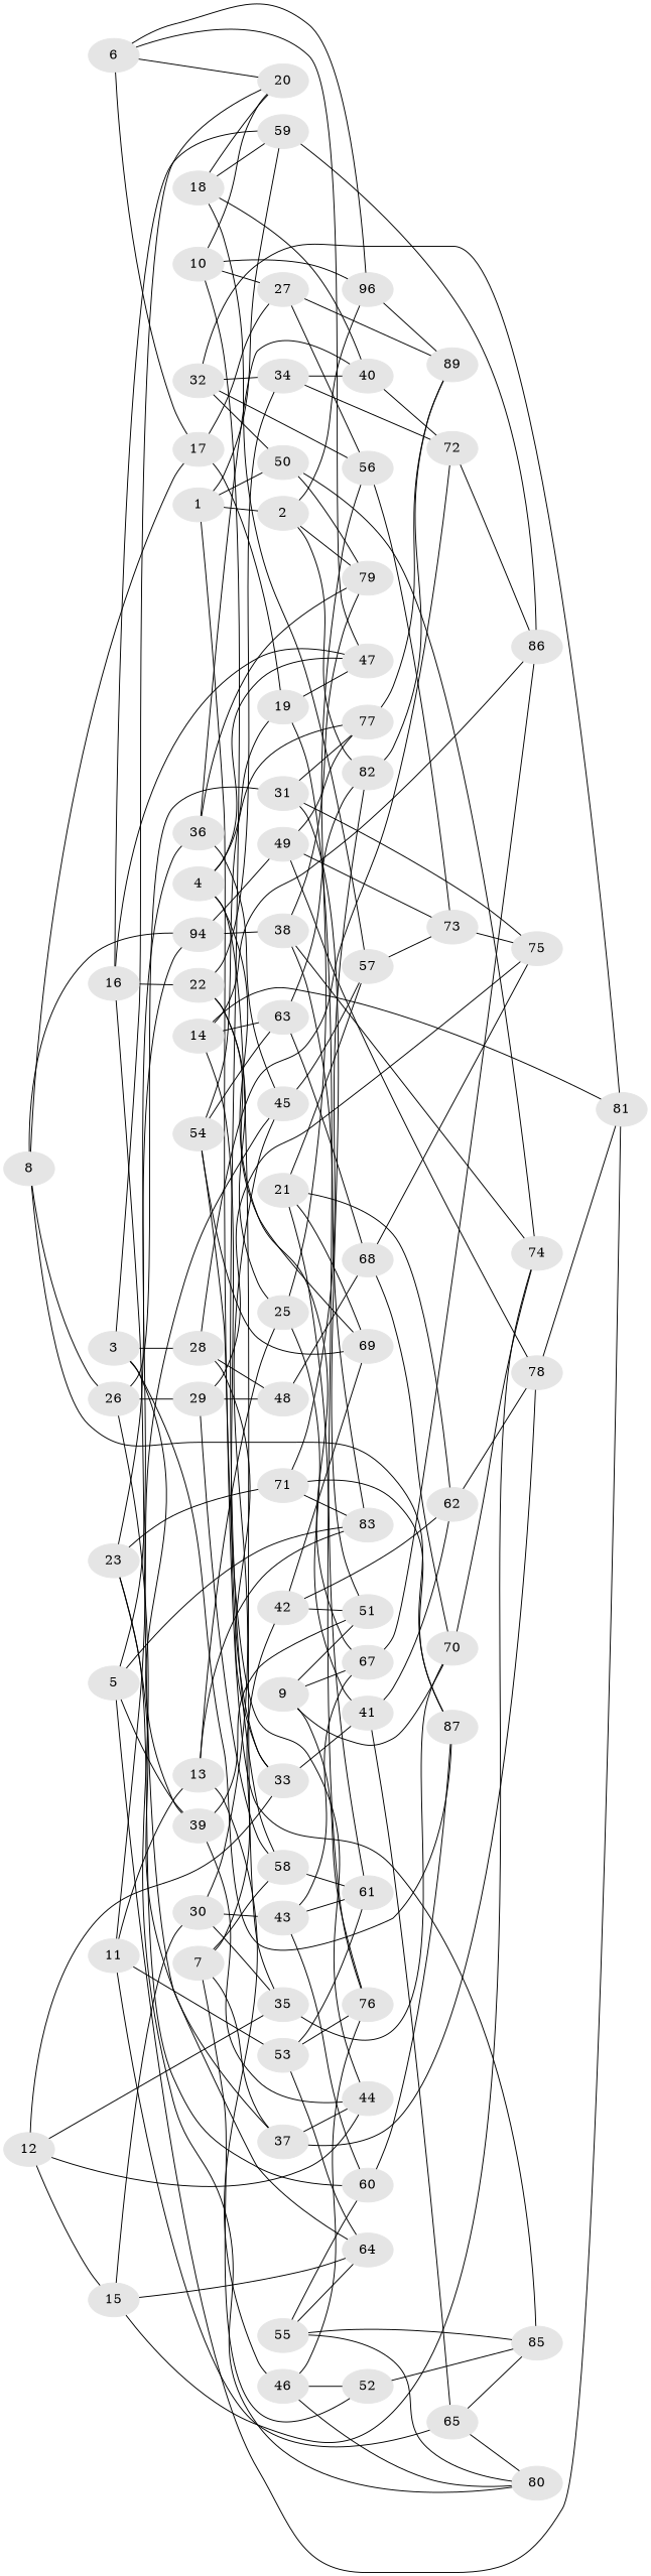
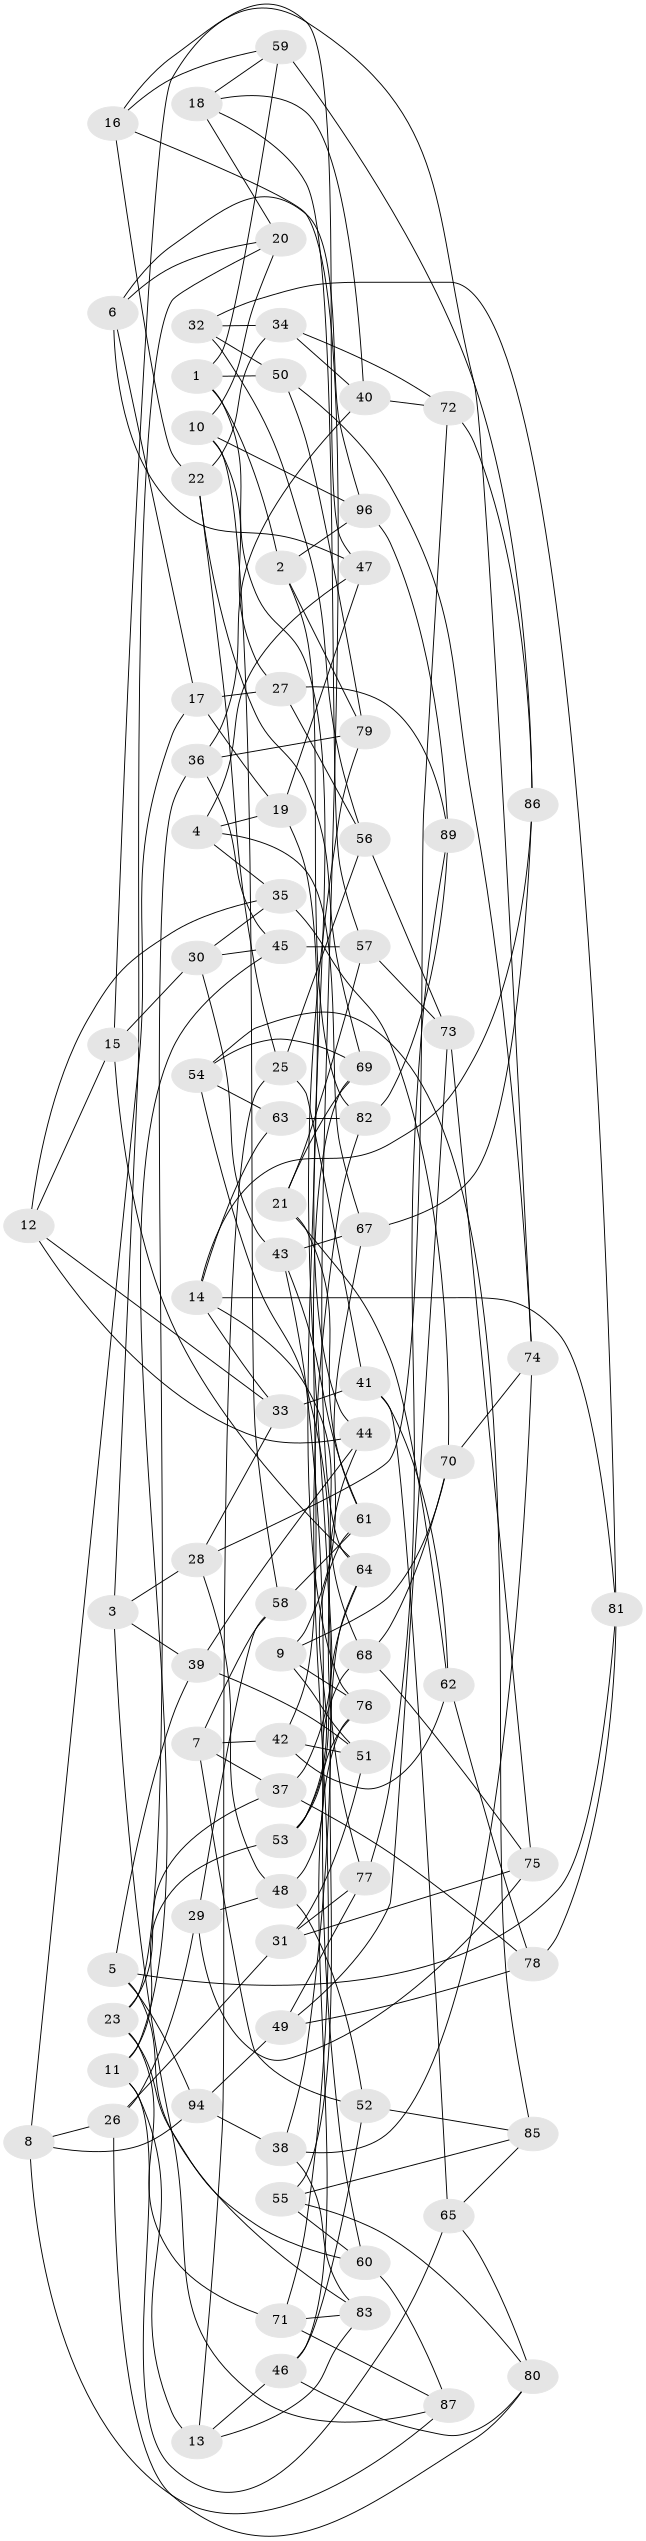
  graph {
    rankdir=LR
    node [color=gray90 style=filled]
    1
    2
    44
    50
    59
    n6 [label=96]
    79
    82
    74
    86
    n11 [label=89]
    3
    20
    28
    39
    87
    33
    48
    72
    51
    4
    19
    35
    47
    67
    76
    70
    5
    n29 [label=94]
    81
    83
    38
    49
    6
    17
    27
    7
    37
    42
    52
    58
    78
    62
    69
    85
    61
    8
    26
    29
    31
    80
    9
    10
    56
    11
    13
    45
    53
    65
    25
    46
    57
    64
    12
    15
    30
    41
    14
    63
    68
    43
    16
    22
    34
    18
    40
    73
    21
    23
    36
    60
    71
    77
    75
    32
    54
    55
    1 -- 2
    1 -- 44
    1 -- 50
    1 -- 59
    2 -- n6
    2 -- 79
    2 -- 82
    50 -- 79
    50 -- 74
    59 -- 86
    n6 -- n11
    82 -- n11
    3 -- 20
    3 -- 28
    3 -- 39
    3 -- 87
    28 -- 33
    28 -- 48
    28 -- 72
    39 -- 44
    39 -- 51
    33 -- 41
+   48 -- 52
    48 -- 68
    72 -- 86
    4 -- 19
    4 -- 35
    4 -- 47
    4 -- 67
    19 -- 47
    19 -- 76
    35 -- 70
    67 -- 86
    70 -- 74
    5 -- 39
    5 -- n29
    5 -- 81
    5 -- 83
    n29 -- 38
    n29 -- 49
    38 -- 79
    38 -- 74
    38 -- 83
    49 -- 78
    49 -- 73
    49 -- 77
    6 -- n6
    6 -- 20
    6 -- 47
    6 -- 17
    17 -- 19
    17 -- 27
    27 -- n11
    27 -- 56
    7 -- 37
    7 -- 42
    7 -- 52
    7 -- 58
    37 -- 44
    37 -- 78
    42 -- 51
    42 -- 62
    42 -- 69
    52 -- 85
    58 -- 61
    78 -- 81
    62 -- 78
    8 -- 87
    8 -- n29
    8 -- 17
    8 -- 26
    26 -- 29
    26 -- 31
    26 -- 80
    29 -- 48
    29 -- 58
    29 -- 75
    31 -- 51
    31 -- 77
    31 -- 75
    9 -- 51
    9 -- 67
    9 -- 76
    9 -- 70
    10 -- n6
    10 -- 20
    10 -- 27
    10 -- 58
    56 -- 73
    11 -- 13
    11 -- 45
    11 -- 53
    11 -- 65
    13 -- 83
    13 -- 25
    13 -- 46
    45 -- 57
    53 -- 76
    53 -- 61
    53 -- 64
    65 -- 85
    65 -- 80
    25 -- 56
    25 -- 41
    46 -- 76
    46 -- 52
    46 -- 80
    57 -- 73
    12 -- 44
    12 -- 33
    12 -- 35
    12 -- 15
    15 -- 74
    15 -- 64
    15 -- 30
    30 -- 35
    30 -- 45
    30 -- 43
    41 -- 62
    41 -- 65
    14 -- 86
    14 -- 33
    14 -- 81
    14 -- 63
    63 -- 82
-   63 -- 68
+   14 -- 68
    68 -- 70
    68 -- 75
    43 -- 67
    43 -- 61
    43 -- 60
    16 -- 59
    16 -- 47
    16 -- 64
    16 -- 22
    22 -- 69
    22 -- 25
    22 -- 34
    34 -- 72
    34 -- 40
    18 -- 59
    18 -- 20
    18 -- 57
    18 -- 40
    40 -- 72
    73 -- 75
    21 -- 62
    21 -- 69
    21 -- 61
    21 -- 57
    23 -- 37
    23 -- 36
    23 -- 60
    23 -- 71
    36 -- 79
    36 -- 45
    36 -- 40
    60 -- 87
    71 -- 82
    71 -- 87
    71 -- 83
    77 -- n11
    32 -- 50
    32 -- 81
    32 -- 56
    32 -- 34
    54 -- 69
    54 -- 85
    54 -- 63
    54 -- 77
    55 -- 85
    55 -- 80
    55 -- 64
    55 -- 60
  }
